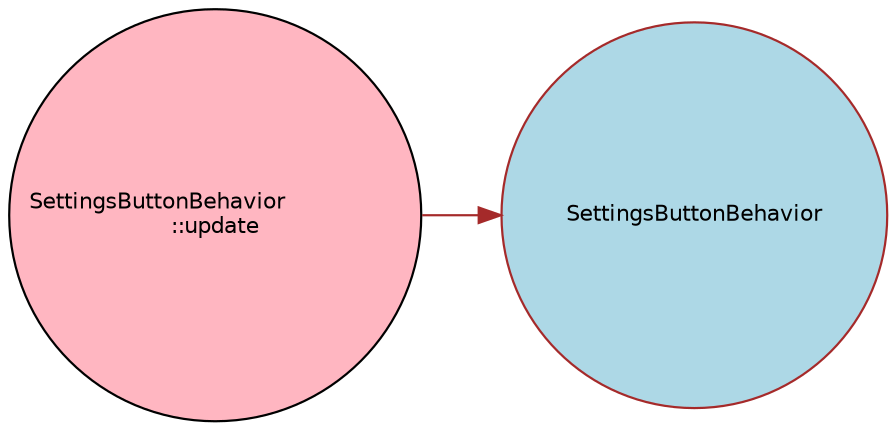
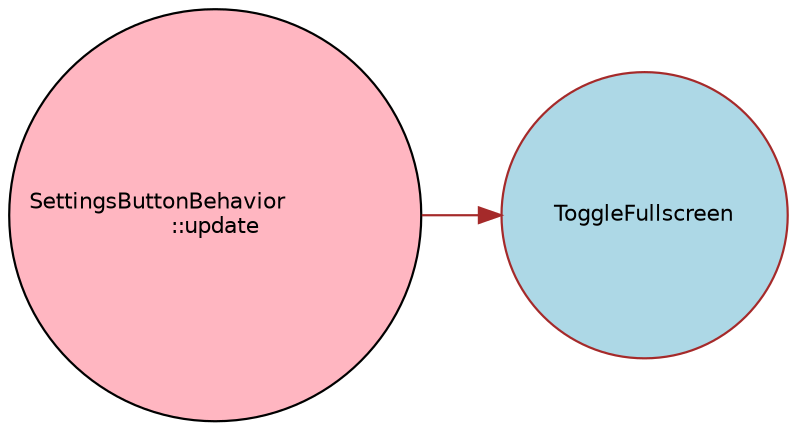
  digraph {
    rankdir=LR
    node [fontname=Helvetica fontsize=10 shape=circle style=filled]
    n1 [color=black fillcolor=lightpink fontcolor=black height=0.2 label="SettingsButtonBehavior\l::update" width=0.4]
-   n2 [color=brown fillcolor=lightblue height=0.2 label=SettingsButtonBehavior width=0.4]
+   n2 [color=brown fillcolor=lightblue height=0.2 label=ToggleFullscreen width=0.4]
    n1 -> n2 [color=brown fontname=Helvetica fontsize=10 labelfontname=Helvetica labelfontsize=10 style=solid]
  }
